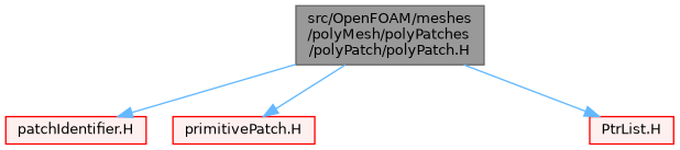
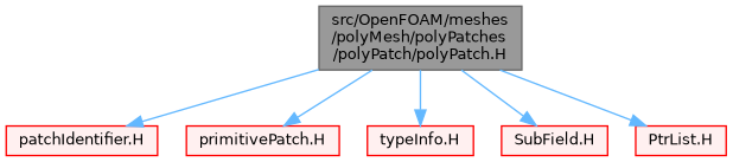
  digraph {
    node [color=red fillcolor="#FFF0F0" fontname=Helvetica fontsize=10 shape=box style=filled]
    edge [color=steelblue1 fontname=Helvetica fontsize=10 labelfontname=Helvetica labelfontsize=10 style=solid]
    n1 [color=gray40 fillcolor=grey60 fontcolor=black height=0.2 label="src/OpenFOAM/meshes\l/polyMesh/polyPatches\l/polyPatch/polyPatch.H" width=0.4]
    n2 [height=0.2 label="patchIdentifier.H" width=0.4]
    n3 [height=0.2 label="primitivePatch.H" width=0.4]
+   n4 [height=0.2 label="typeInfo.H" width=0.4]
+   n5 [height=0.2 label="SubField.H" width=0.4]
    n6 [height=0.2 label="PtrList.H" width=0.4]
    n1 -> n2
    n1 -> n3
+   n1 -> n4
+   n1 -> n5
    n1 -> n6
  }
